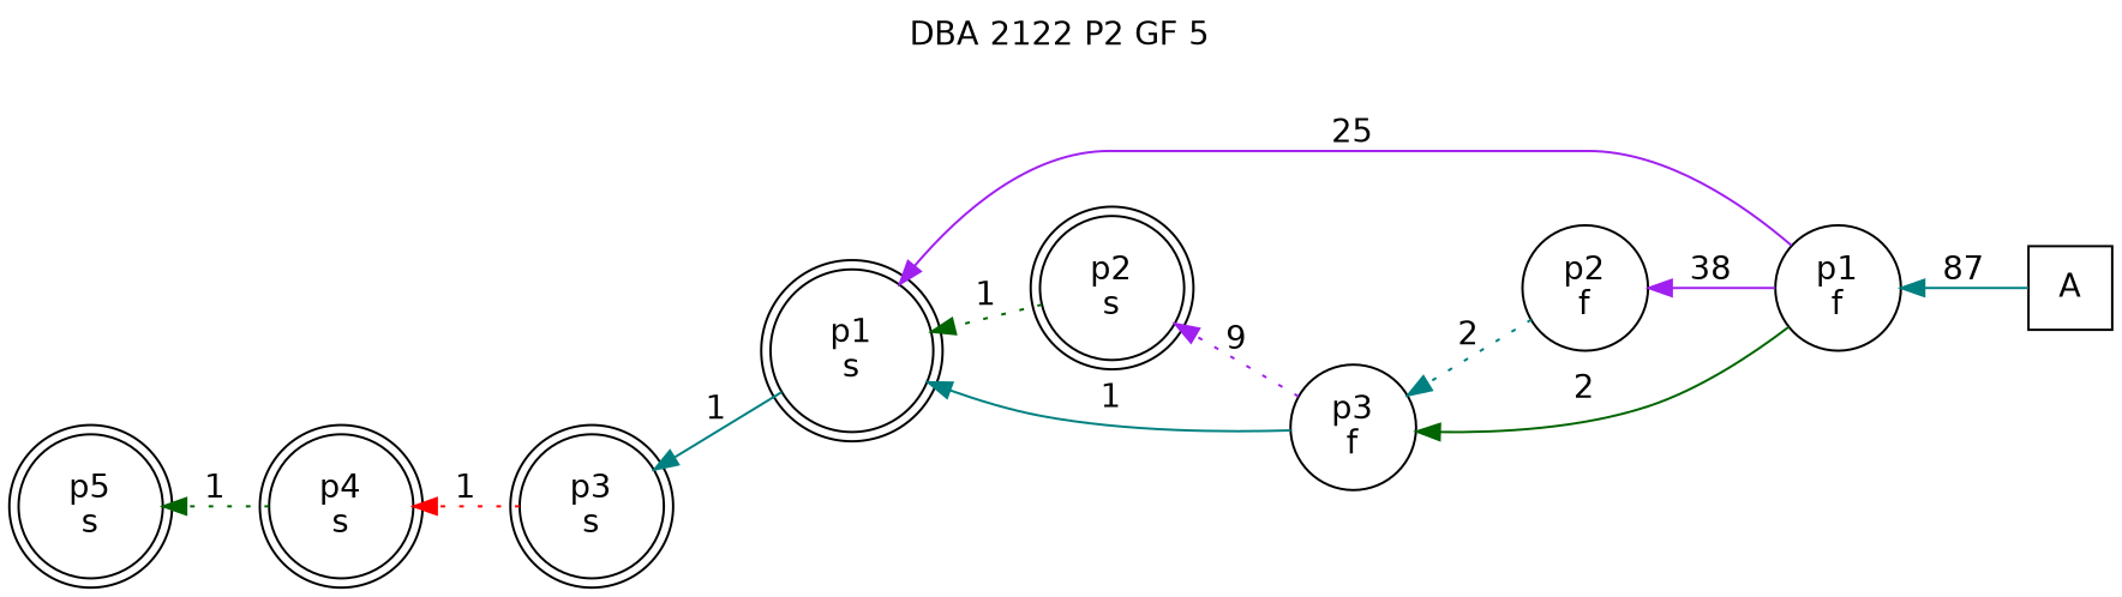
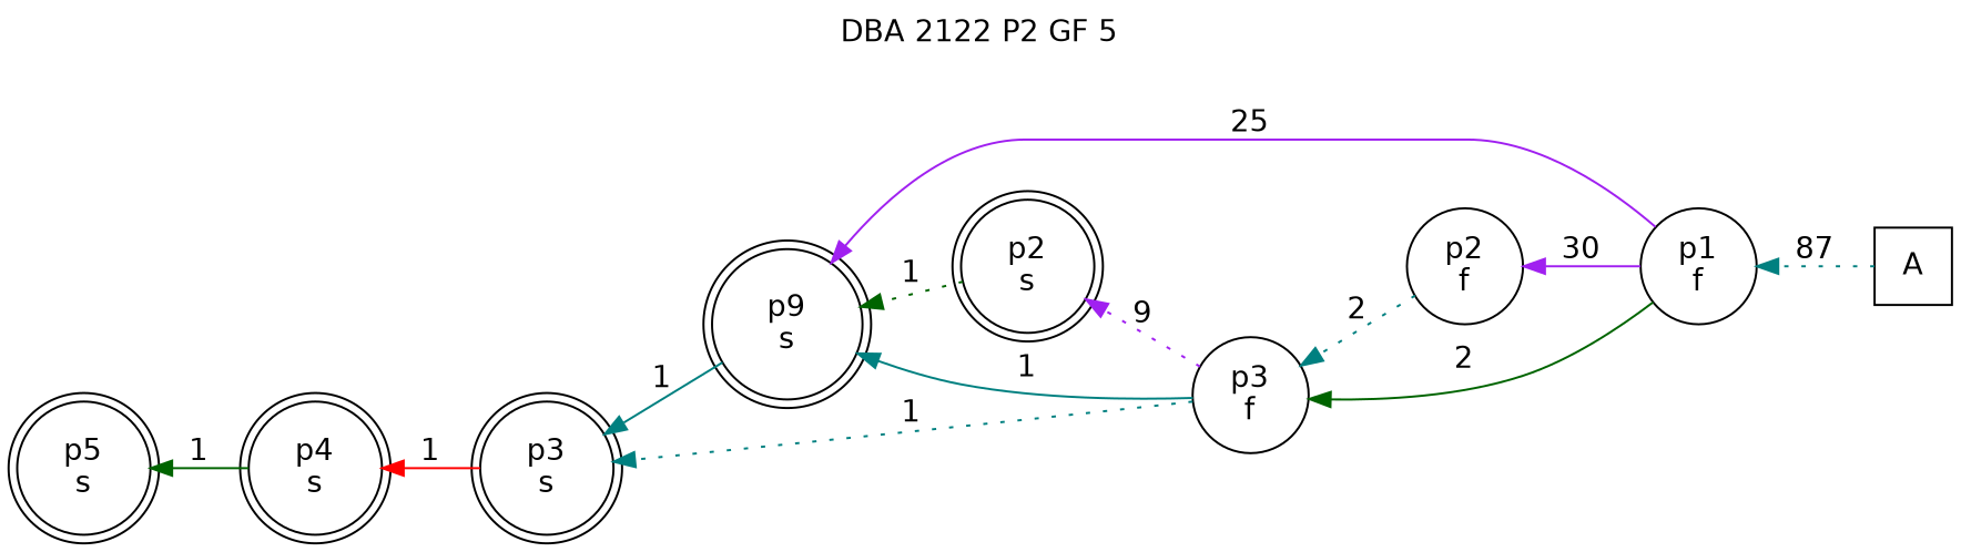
  digraph {
    fontname="DejaVu Sans"
    label=" DBA 2122 P2 GF 5 "
    labelloc=tl
    rankdir=RL
    node [fontname="DejaVu Sans" shape=doublecircle]
    edge [color=teal fontname="DejaVu Sans" style=solid]
    n1 [label=A shape=square]
    n2 [label="p1\nf" shape=circle]
-   n3 [label="p1\ns"]
+   n3 [label="p9\ns"]
    n4 [label="p2\nf" shape=circle]
    n5 [label="p3\nf" shape=circle]
    n6 [label="p3\ns"]
    n7 [label="p2\ns"]
    n8 [label="p4\ns"]
    n9 [label="p5\ns"]
-   n1 -> n2 [label=87]
+   n1 -> n2 [label=87 style=dotted]
    n2 -> n3 [color=purple label=25]
-   n2 -> n4 [color=purple label=38]
+   n2 -> n4 [color=purple label=30]
    n2 -> n5 [color=darkgreen label=2]
    n3 -> n6 [label=1]
    n4 -> n5 [label=2 style=dotted]
    n5 -> n3 [label=1]
+   n5 -> n6 [label=1 style=dotted]
    n5 -> n7 [color=purple label=9 style=dotted]
-   n6 -> n8 [color=red label=1 style=dotted]
+   n6 -> n8 [color=red label=1]
    n7 -> n3 [color=darkgreen label=1 style=dotted]
-   n8 -> n9 [color=darkgreen label=1 style=dotted]
+   n8 -> n9 [color=darkgreen label=1]
  }
